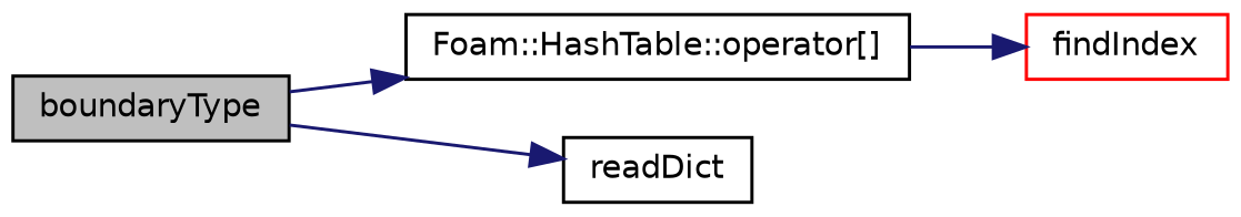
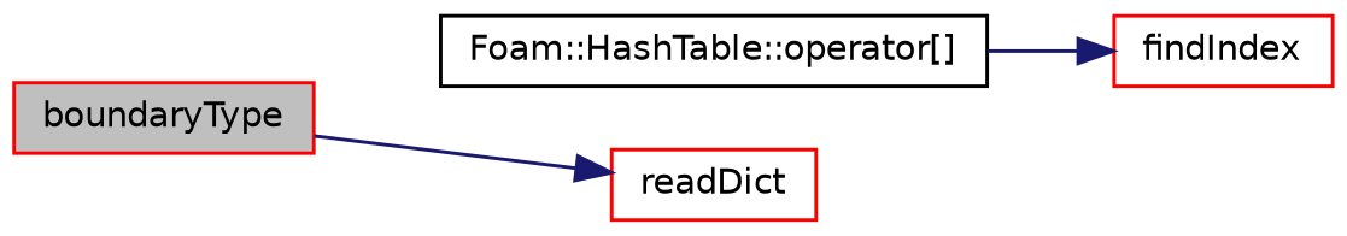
  digraph {
    rankdir=LR
    node [color=black fontname=Helvetica fontsize=10 shape=record]
    edge [color=midnightblue fontname=Helvetica fontsize=10 labelfontname=Helvetica labelfontsize=10 style=solid]
-   n1 [fillcolor=grey75 fontcolor=black height=0.2 label=boundaryType style=filled width=0.4]
+   n1 [color=red fillcolor=grey75 fontcolor=black height=0.2 label=boundaryType style=filled width=0.4]
    n2 [height=0.2 label="Foam::HashTable::operator[]" width=0.4]
-   n3 [height=0.2 label=readDict width=0.4]
+   n3 [color=red height=0.2 label=readDict width=0.4]
    n4 [color=red height=0.2 label=findIndex width=0.4]
-   n1 -> n2
    n1 -> n3
    n2 -> n4
  }
